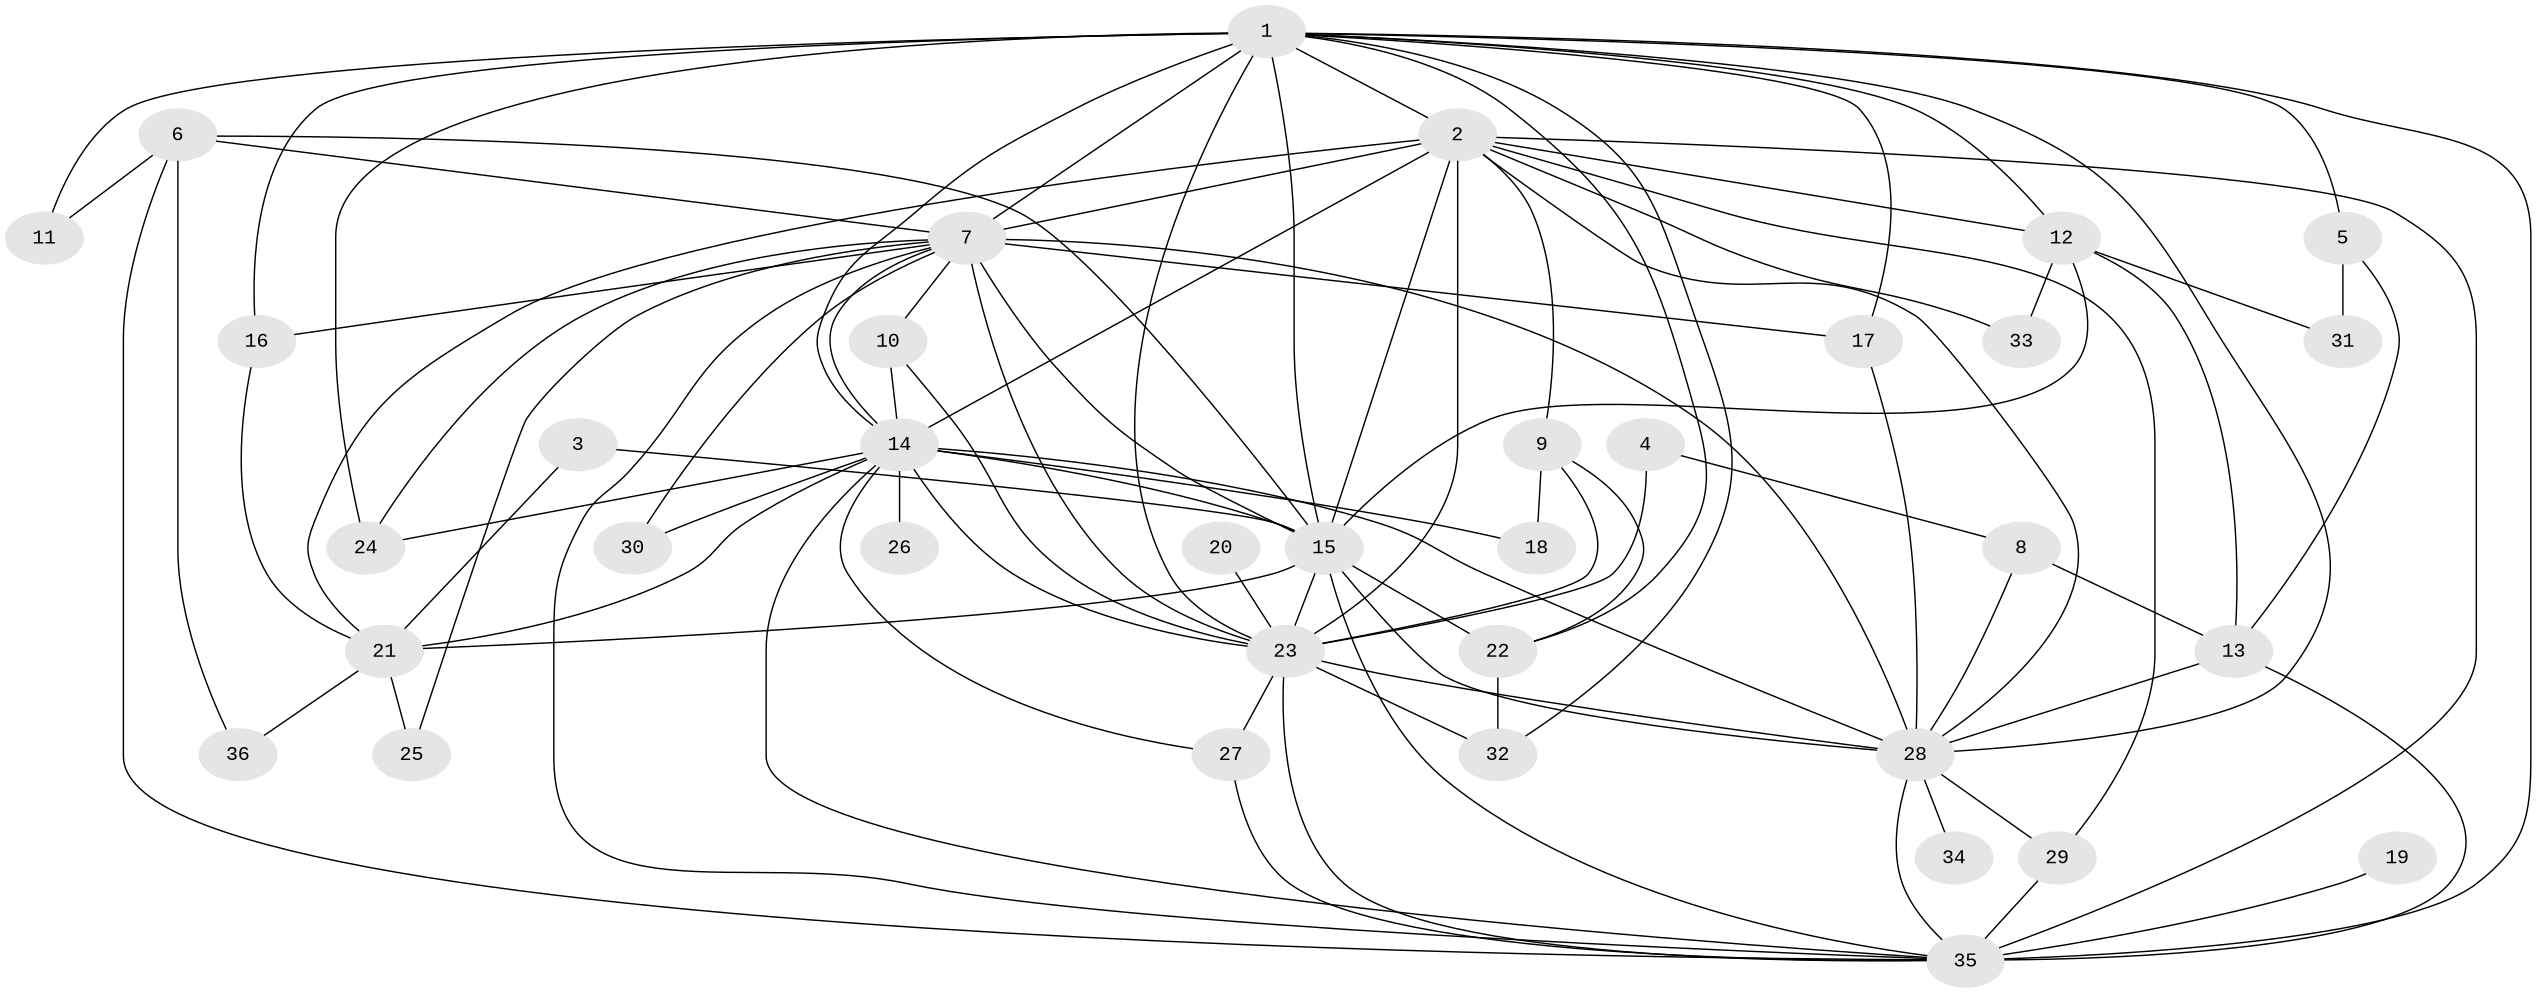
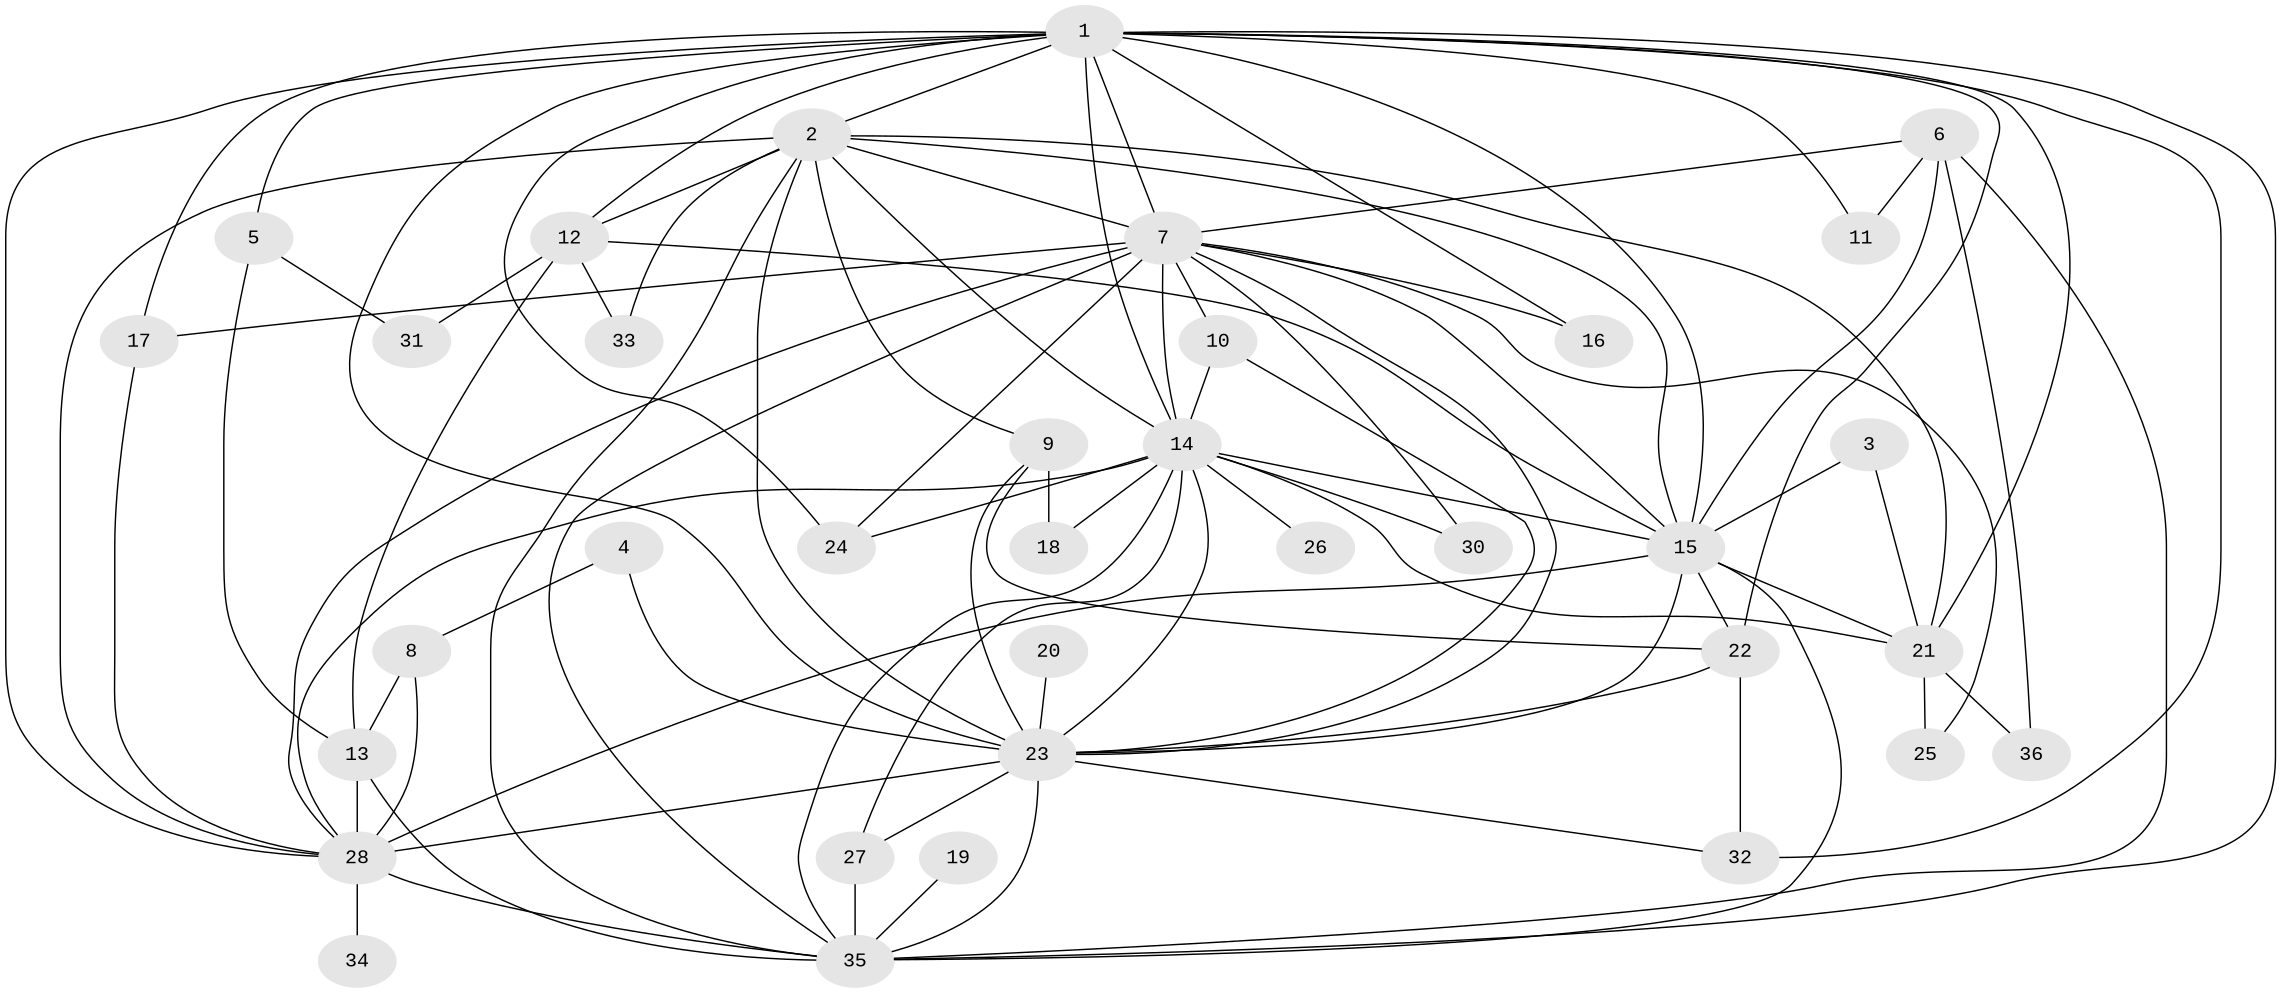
  graph {
    fontname="Liberation Mono"
    node [color=gray90 fontname="Liberation Mono" style=filled]
    edge [fontname="Liberation Mono" weight=1.0]
    1
    2
    5
    7
    11
    12
    14
    15
    16
    17
    21
    22
    23
    24
    28
    32
    35
    9
-   29
    33
    13
    31
    10
    25
    30
    18
    26
    27
    36
    34
    3
    4
    8
    6
    20
    19
    1 -- 2 [weight=2.0]
    1 -- 5
    1 -- 7 [weight=3.0]
    1 -- 11 [weight=2.0]
    1 -- 12
    1 -- 14 [weight=2.0]
    1 -- 15 [weight=2.0]
    1 -- 16
    1 -- 17
-   16 -- 21
+   1 -- 21
    1 -- 22
    1 -- 23 [weight=4.0]
    1 -- 24
    1 -- 28 [weight=2.0]
    1 -- 32
    1 -- 35 [weight=2.0]
    2 -- 7 [weight=2.0]
    2 -- 12
    2 -- 14
    2 -- 15 [weight=2.0]
    2 -- 21 [weight=2.0]
    2 -- 23 [weight=4.0]
    2 -- 28
    2 -- 35 [weight=3.0]
    2 -- 9
-   2 -- 29
    2 -- 33
    5 -- 13
    5 -- 31
    7 -- 14
    7 -- 15
    7 -- 16 [weight=2.0]
    7 -- 17
    7 -- 23 [weight=2.0]
    7 -- 24
    7 -- 28
    7 -- 35
    7 -- 10
    7 -- 25
    7 -- 30
    12 -- 15
    12 -- 33
    12 -- 13
    12 -- 31
    14 -- 15 [weight=2.0]
    14 -- 21
    14 -- 23 [weight=3.0]
    14 -- 24
    14 -- 28
    14 -- 35
    14 -- 30
    14 -- 18 [weight=2.0]
    14 -- 26
    14 -- 27
    15 -- 21
    15 -- 22
    15 -- 23 [weight=2.0]
    15 -- 28 [weight=2.0]
    15 -- 35
    17 -- 28
    21 -- 25
    21 -- 36
+   22 -- 23
    22 -- 32
    23 -- 28 [weight=3.0]
    23 -- 32
    23 -- 35 [weight=2.0]
    23 -- 27
    28 -- 35
-   28 -- 29
    28 -- 34
    9 -- 22
    9 -- 23
    9 -- 18
-   29 -- 35
    13 -- 28
    13 -- 35
    10 -- 14
    10 -- 23
    27 -- 35
    3 -- 15
    3 -- 21
    4 -- 23
    4 -- 8
    8 -- 28
    8 -- 13
    6 -- 7
    6 -- 11
    6 -- 15
    6 -- 35
    6 -- 36
    20 -- 23 [weight=2.0]
    19 -- 35
  }
